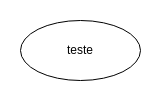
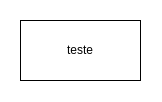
  <mxCell id="0" />
  <mxCell id="1" parent="0" />
- <mxCell id="2" value="teste" style="ellipse;whiteSpace=wrap;html=1;" vertex="1" parent="1"><mxGeometry x="20" y="20" width="120" height="60" as="geometry" /></mxCell>
+ <mxCell id="2" value="teste" style="whiteSpace=wrap;html=1;" vertex="1" parent="1"><mxGeometry x="20" y="20" width="120" height="60" as="geometry" /></mxCell>
